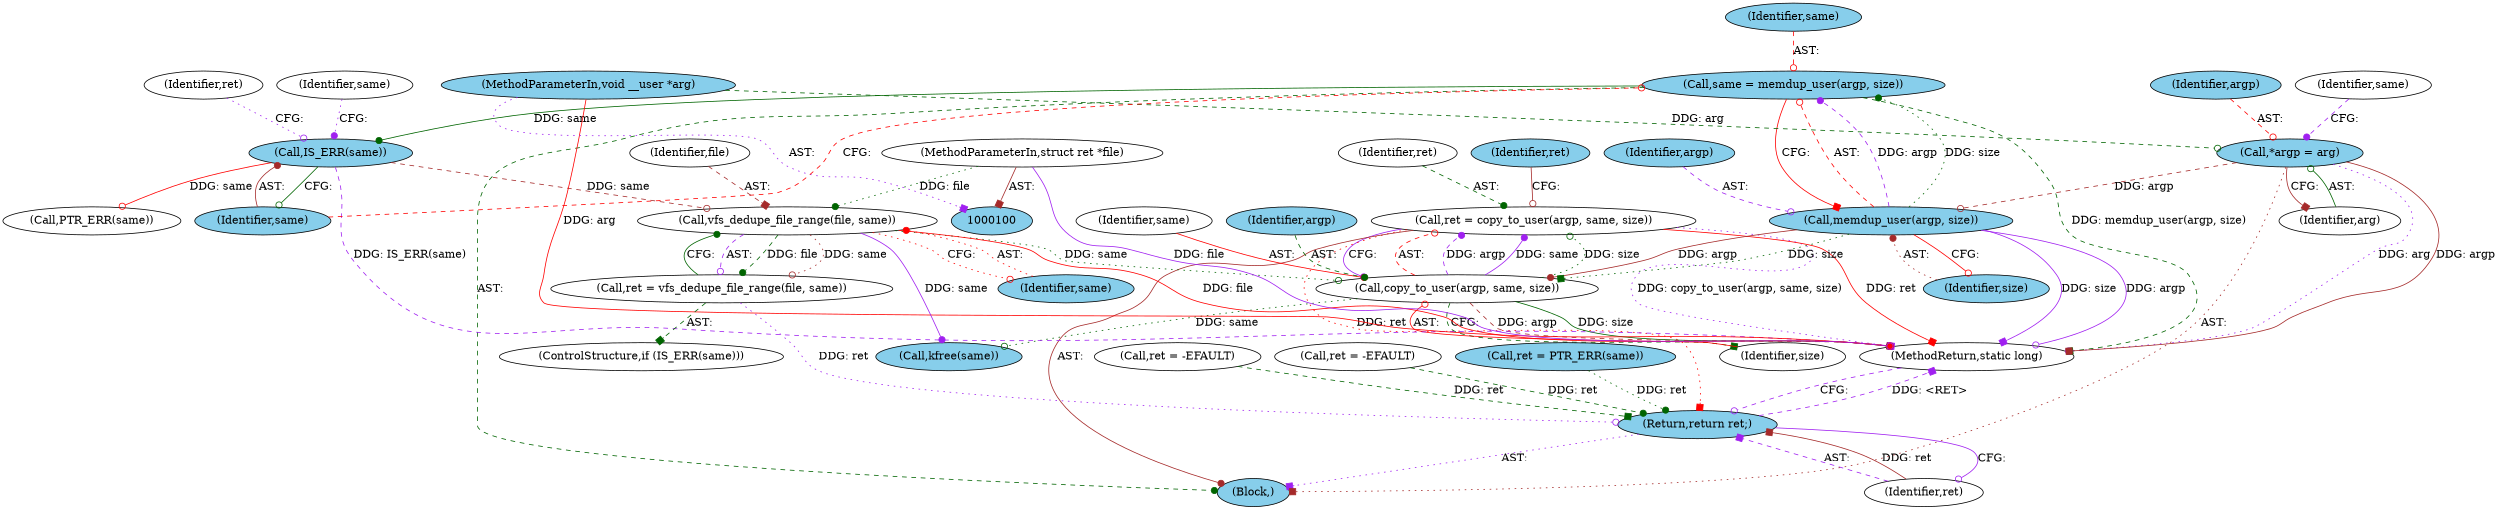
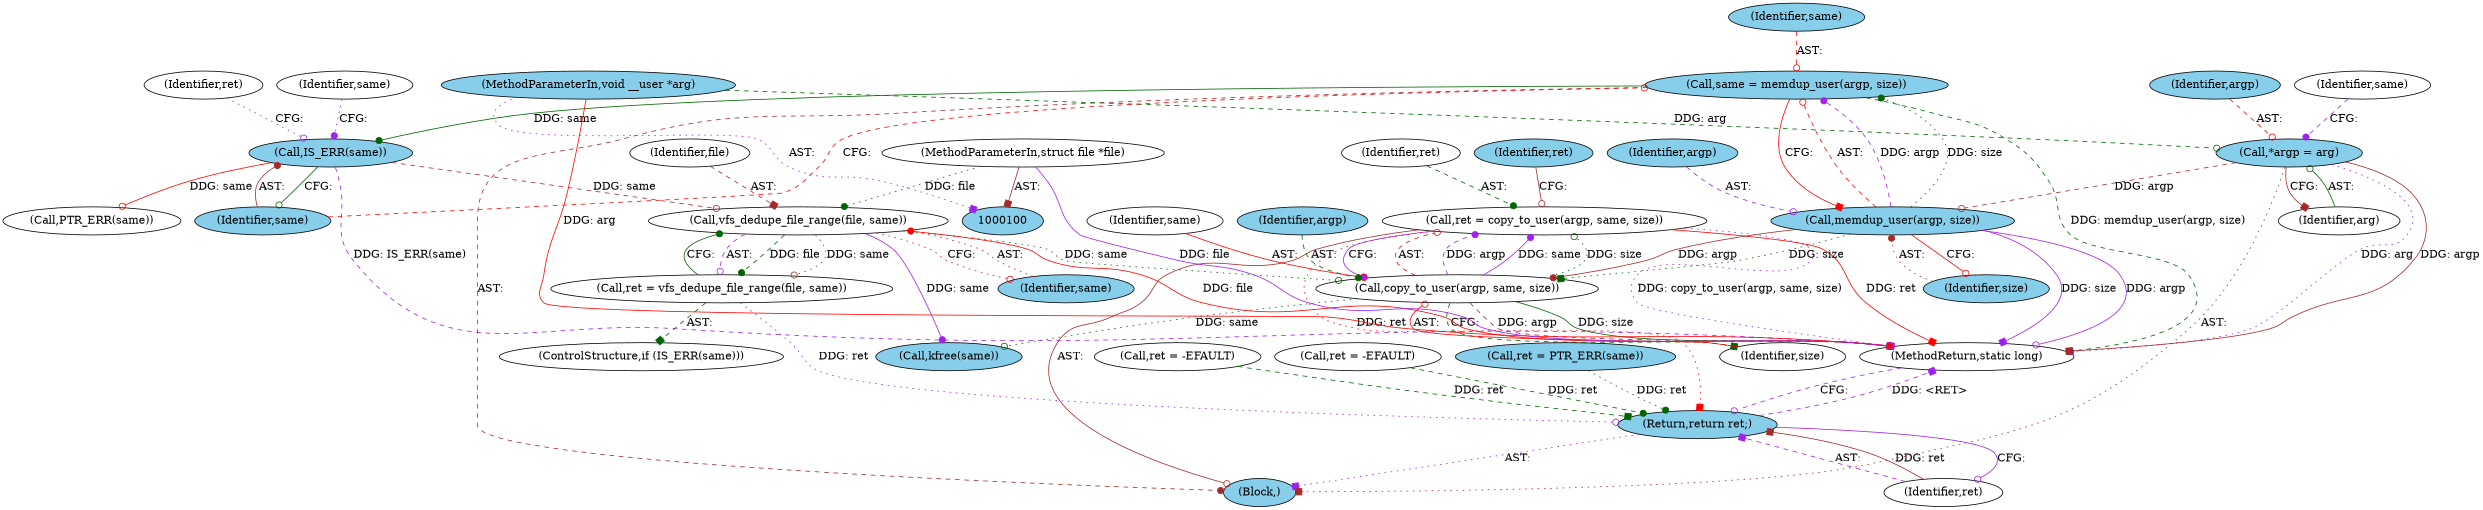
  digraph {
    node [fillcolor=white style=filled]
    edge [arrowhead=odot color=purple style=solid]
    n1 [label="(Call,ret = copy_to_user(argp, same, size))"]
    n2 [label="(Call,copy_to_user(argp, same, size))"]
    n3 [fillcolor=skyblue label="(Return,return ret;)"]
    n4 [label="(MethodReturn,static long)"]
    n5 [fillcolor=skyblue label="(Block,)"]
    n6 [label="(Identifier,size)"]
    n7 [fillcolor=skyblue label="(Call,kfree(same))"]
    n8 [label="(Identifier,ret)"]
    n9 [fillcolor=skyblue label="(Call,memdup_user(argp, size))"]
    n10 [fillcolor=skyblue label="(Call,same = memdup_user(argp, size))"]
    n11 [fillcolor=skyblue label="(Identifier,size)"]
    n12 [fillcolor=skyblue label="(Call,IS_ERR(same))"]
    n13 [fillcolor=skyblue label="(Call,*argp = arg)"]
    n14 [label="(Identifier,arg)"]
    n15 [fillcolor=skyblue label="(MethodParameterIn,void __user *arg)"]
    1000100 [fillcolor=skyblue]
    n17 [label="(Call,vfs_dedupe_file_range(file, same))"]
    n18 [fillcolor=skyblue label="(Identifier,same)"]
    n19 [label="(Call,ret = vfs_dedupe_file_range(file, same))"]
    n20 [label="(ControlStructure,if (IS_ERR(same)))"]
-   n21 [label="(MethodParameterIn,struct ret *file)"]
+   n21 [label="(MethodParameterIn,struct file *file)"]
    n22 [fillcolor=skyblue label="(Identifier,same)"]
    n23 [label="(Call,PTR_ERR(same))"]
    n24 [label="(Call,ret = -EFAULT)"]
    n25 [label="(Call,ret = -EFAULT)"]
    n26 [label="(Identifier,same)"]
    n27 [fillcolor=skyblue label="(Identifier,argp)"]
    n28 [fillcolor=skyblue label="(Call,ret = PTR_ERR(same))"]
    n29 [label="(Identifier,file)"]
    n30 [fillcolor=skyblue label="(Identifier,argp)"]
    n31 [fillcolor=skyblue label="(Identifier,ret)"]
    n32 [label="(Identifier,ret)"]
    n33 [fillcolor=skyblue label="(Identifier,argp)"]
    n34 [label="(Identifier,ret)"]
    n35 [label="(Identifier,same)"]
    n36 [fillcolor=skyblue label="(Identifier,same)"]
    n37 [label="(Identifier,same)"]
    n1 -> n2 [arrowhead=dot label="CFG: "]
    n1 -> n3 [arrowhead=box color=red label="DDG: ret" style=dotted]
    n1 -> n4 [arrowhead=box label="DDG: copy_to_user(argp, same, size)" style=dotted]
    n1 -> n4 [arrowhead=box color=red label="DDG: ret"]
-   n1 -> n5 [arrowhead=dot color=brown label="AST: "]
+   n1 -> n5 [color=brown label="AST: "]
    n2 -> n1 [color=red label="AST: " style=dashed]
    n2 -> n1 [arrowhead=dot label="DDG: argp" style=dashed]
    n2 -> n1 [arrowhead=dot label="DDG: same"]
    n2 -> n1 [color=darkgreen label="DDG: size" style=dotted]
    n2 -> n4 [color=darkgreen label="DDG: size"]
    n2 -> n4 [arrowhead=box color=brown label="DDG: argp" style=dashed]
    n2 -> n6 [arrowhead=box color=darkgreen label="CFG: " style=dashed]
    n2 -> n7 [color=darkgreen label="DDG: same" style=dotted]
    n3 -> n4 [arrowhead=box label="DDG: <RET>" style=dashed]
    n3 -> n5 [arrowhead=box label="AST: " style=dotted]
    n3 -> n8 [label="CFG: "]
    n4 -> n3 [label="CFG: " style=dashed]
    n6 -> n2 [color=red label="AST: "]
    n8 -> n3 [arrowhead=box label="AST: " style=dashed]
    n8 -> n3 [arrowhead=box color=brown label="DDG: ret"]
    n9 -> n2 [arrowhead=dot color=brown label="DDG: argp"]
    n9 -> n2 [arrowhead=box color=darkgreen label="DDG: size" style=dotted]
    n9 -> n4 [arrowhead=box label="DDG: size"]
    n9 -> n4 [label="DDG: argp"]
    n9 -> n10 [color=red label="AST: " style=dashed]
    n9 -> n10 [arrowhead=dot label="DDG: argp" style=dashed]
    n9 -> n10 [arrowhead=dot color=darkgreen label="DDG: size" style=dotted]
    n9 -> n11 [color=red label="CFG: "]
    n10 -> n4 [arrowhead=box color=darkgreen label="DDG: memdup_user(argp, size)" style=dashed]
-   n10 -> n5 [arrowhead=dot color=darkgreen label="AST: " style=dashed]
+   n10 -> n5 [arrowhead=dot color=brown label="AST: " style=dashed]
    n10 -> n9 [arrowhead=box color=red label="CFG: "]
    n10 -> n12 [arrowhead=dot color=darkgreen label="DDG: same"]
    n11 -> n9 [arrowhead=dot color=brown label="AST: " style=dotted]
    n12 -> n4 [arrowhead=box label="DDG: IS_ERR(same)" style=dashed]
    n12 -> n17 [color=brown label="DDG: same" style=dashed]
    n12 -> n22 [color=darkgreen label="CFG: "]
    n12 -> n23 [color=red label="DDG: same"]
    n13 -> n4 [arrowhead=dot label="DDG: arg" style=dotted]
    n13 -> n4 [arrowhead=box color=brown label="DDG: argp"]
    n13 -> n5 [arrowhead=box color=brown label="AST: " style=dotted]
    n13 -> n9 [color=brown label="DDG: argp" style=dashed]
    n13 -> n14 [arrowhead=box color=brown label="CFG: "]
    n14 -> n13 [color=darkgreen label="AST: "]
    n15 -> n4 [arrowhead=dot color=red label="DDG: arg"]
    n15 -> n13 [color=darkgreen label="DDG: arg" style=dashed]
    n15 -> 1000100 [arrowhead=box label="AST: " style=dotted]
    n17 -> n2 [color=darkgreen label="DDG: same" style=dotted]
    n17 -> n4 [color=red label="DDG: file"]
    n17 -> n7 [arrowhead=dot label="DDG: same"]
    n17 -> n18 [color=red label="CFG: " style=dotted]
    n17 -> n19 [label="AST: " style=dashed]
    n17 -> n19 [arrowhead=dot color=darkgreen label="DDG: file" style=dashed]
    n17 -> n19 [color=brown label="DDG: same" style=dotted]
    n18 -> n17 [arrowhead=dot color=red label="AST: " style=dotted]
    n19 -> n3 [label="DDG: ret" style=dotted]
    n19 -> n17 [arrowhead=dot color=darkgreen label="CFG: "]
    n19 -> n20 [arrowhead=box color=darkgreen label="AST: " style=dashed]
    n21 -> n4 [label="DDG: file"]
    n21 -> 1000100 [arrowhead=box color=brown label="AST: "]
    n21 -> n17 [arrowhead=dot color=darkgreen label="DDG: file" style=dotted]
    n22 -> n10 [color=red label="CFG: " style=dashed]
    n22 -> n12 [arrowhead=dot color=brown label="AST: "]
    n24 -> n3 [arrowhead=box color=darkgreen label="DDG: ret" style=dashed]
    n25 -> n3 [arrowhead=dot color=darkgreen label="DDG: ret" style=dashed]
    n26 -> n2 [color=red label="AST: "]
    n27 -> n2 [arrowhead=dot color=darkgreen label="AST: " style=dashed]
    n28 -> n3 [arrowhead=dot color=darkgreen label="DDG: ret" style=dotted]
    n29 -> n17 [arrowhead=box color=brown label="AST: " style=dashed]
    n30 -> n13 [color=red label="AST: " style=dashed]
    n31 -> n1 [color=brown label="CFG: "]
    n32 -> n1 [arrowhead=dot color=darkgreen label="AST: " style=dashed]
    n33 -> n9 [label="AST: " style=dashed]
    n34 -> n12 [label="CFG: " style=dotted]
    n35 -> n12 [arrowhead=dot label="CFG: " style=dotted]
    n36 -> n10 [color=red label="AST: " style=dashed]
    n37 -> n13 [arrowhead=dot label="CFG: " style=dashed]
  }
